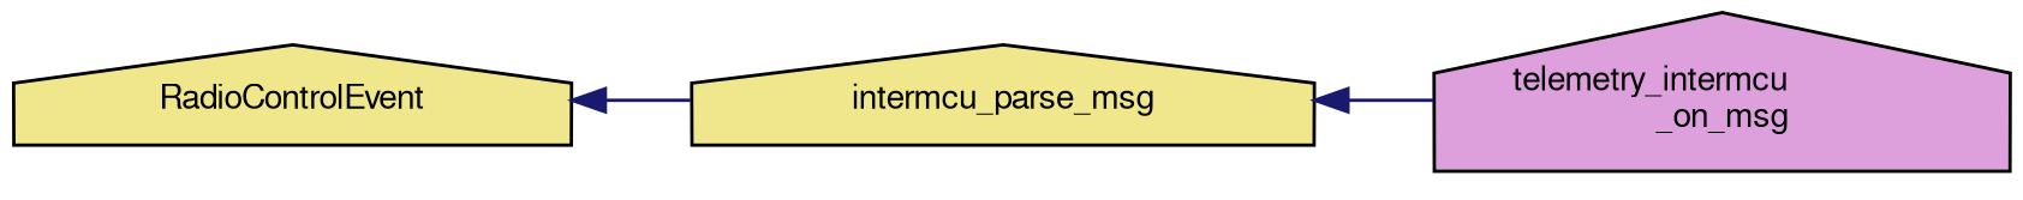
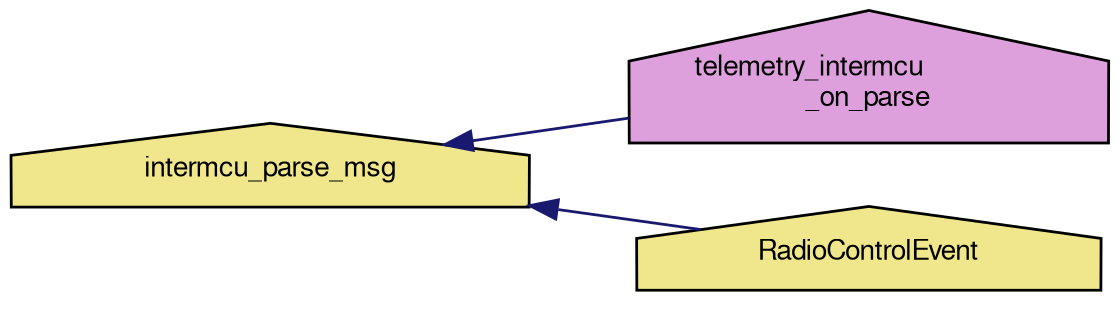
  digraph {
    rankdir=LR
    node [color=black fillcolor=khaki fontname=FreeSans fontsize=10 shape=house style=filled]
    edge [color=midnightblue dir=back fontname=FreeSans fontsize=10 labelfontname=FreeSans labelfontsize=10 style=solid]
-   n1 [fillcolor=plum fontcolor=black height=0.2 label="telemetry_intermcu\l_on_msg" width=0.4]
+   n1 [fillcolor=plum fontcolor=black height=0.2 label="telemetry_intermcu\l_on_parse" width=0.4]
    n2 [height=0.2 label=intermcu_parse_msg width=0.4]
    n3 [height=0.2 label=RadioControlEvent width=0.4]
    n2 -> n1
-   n3 -> n2
+   n2 -> n3
  }
